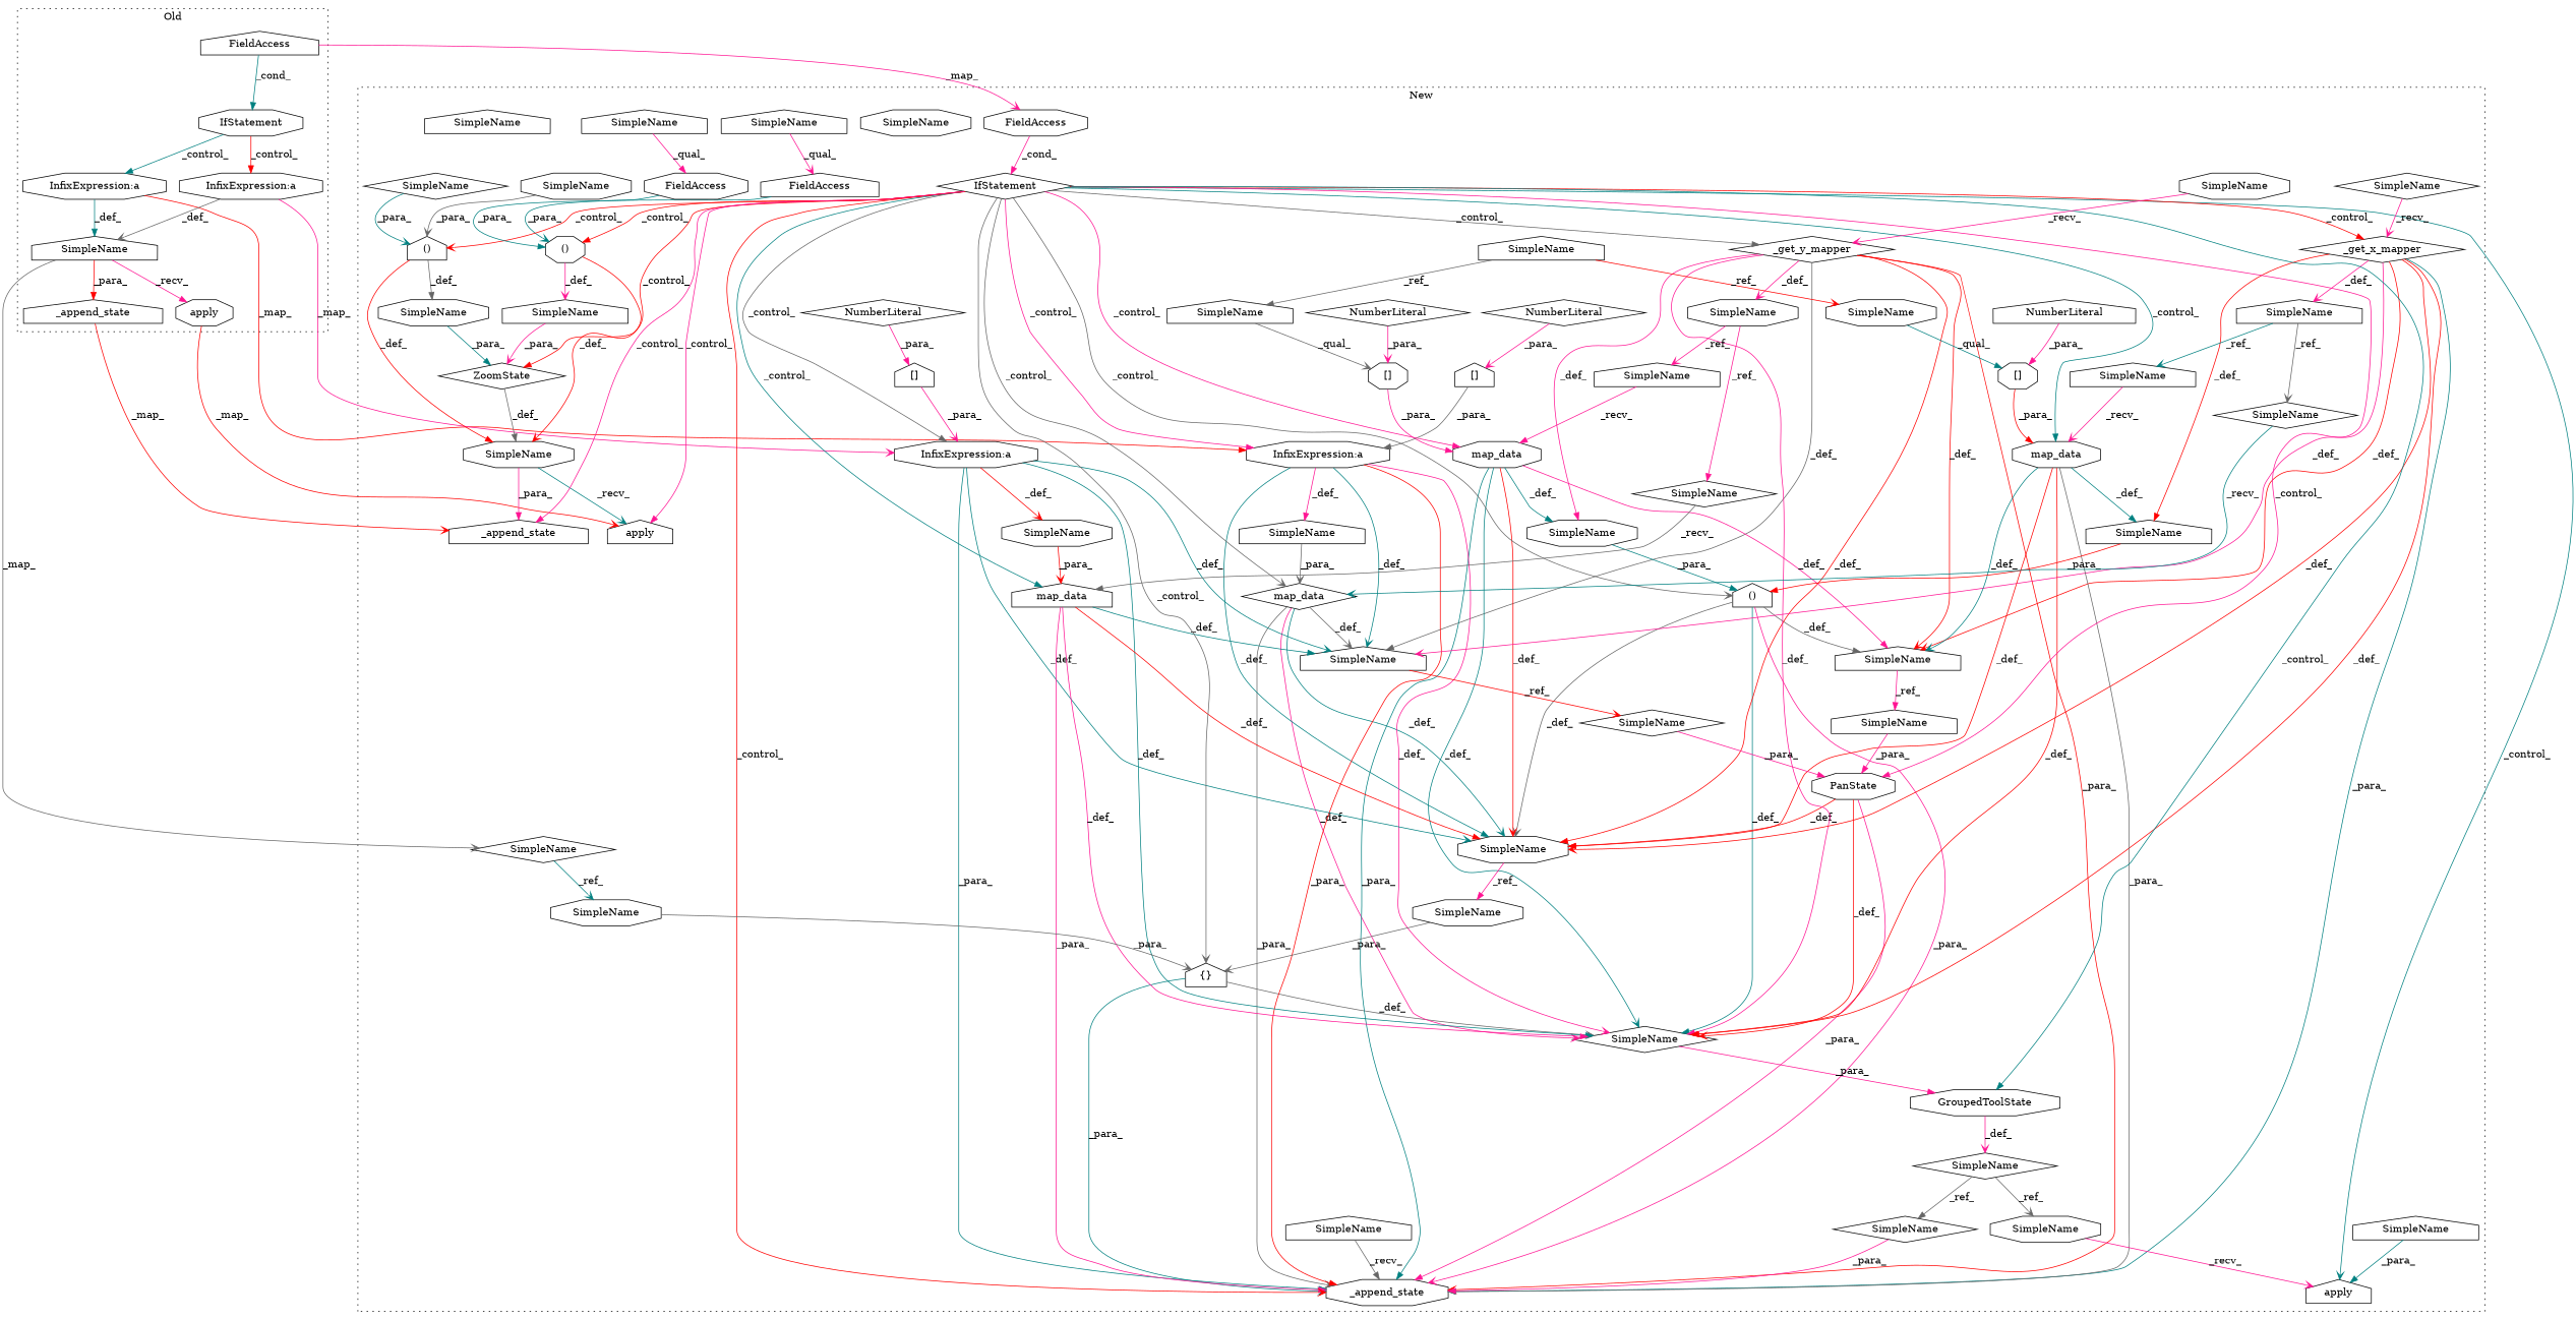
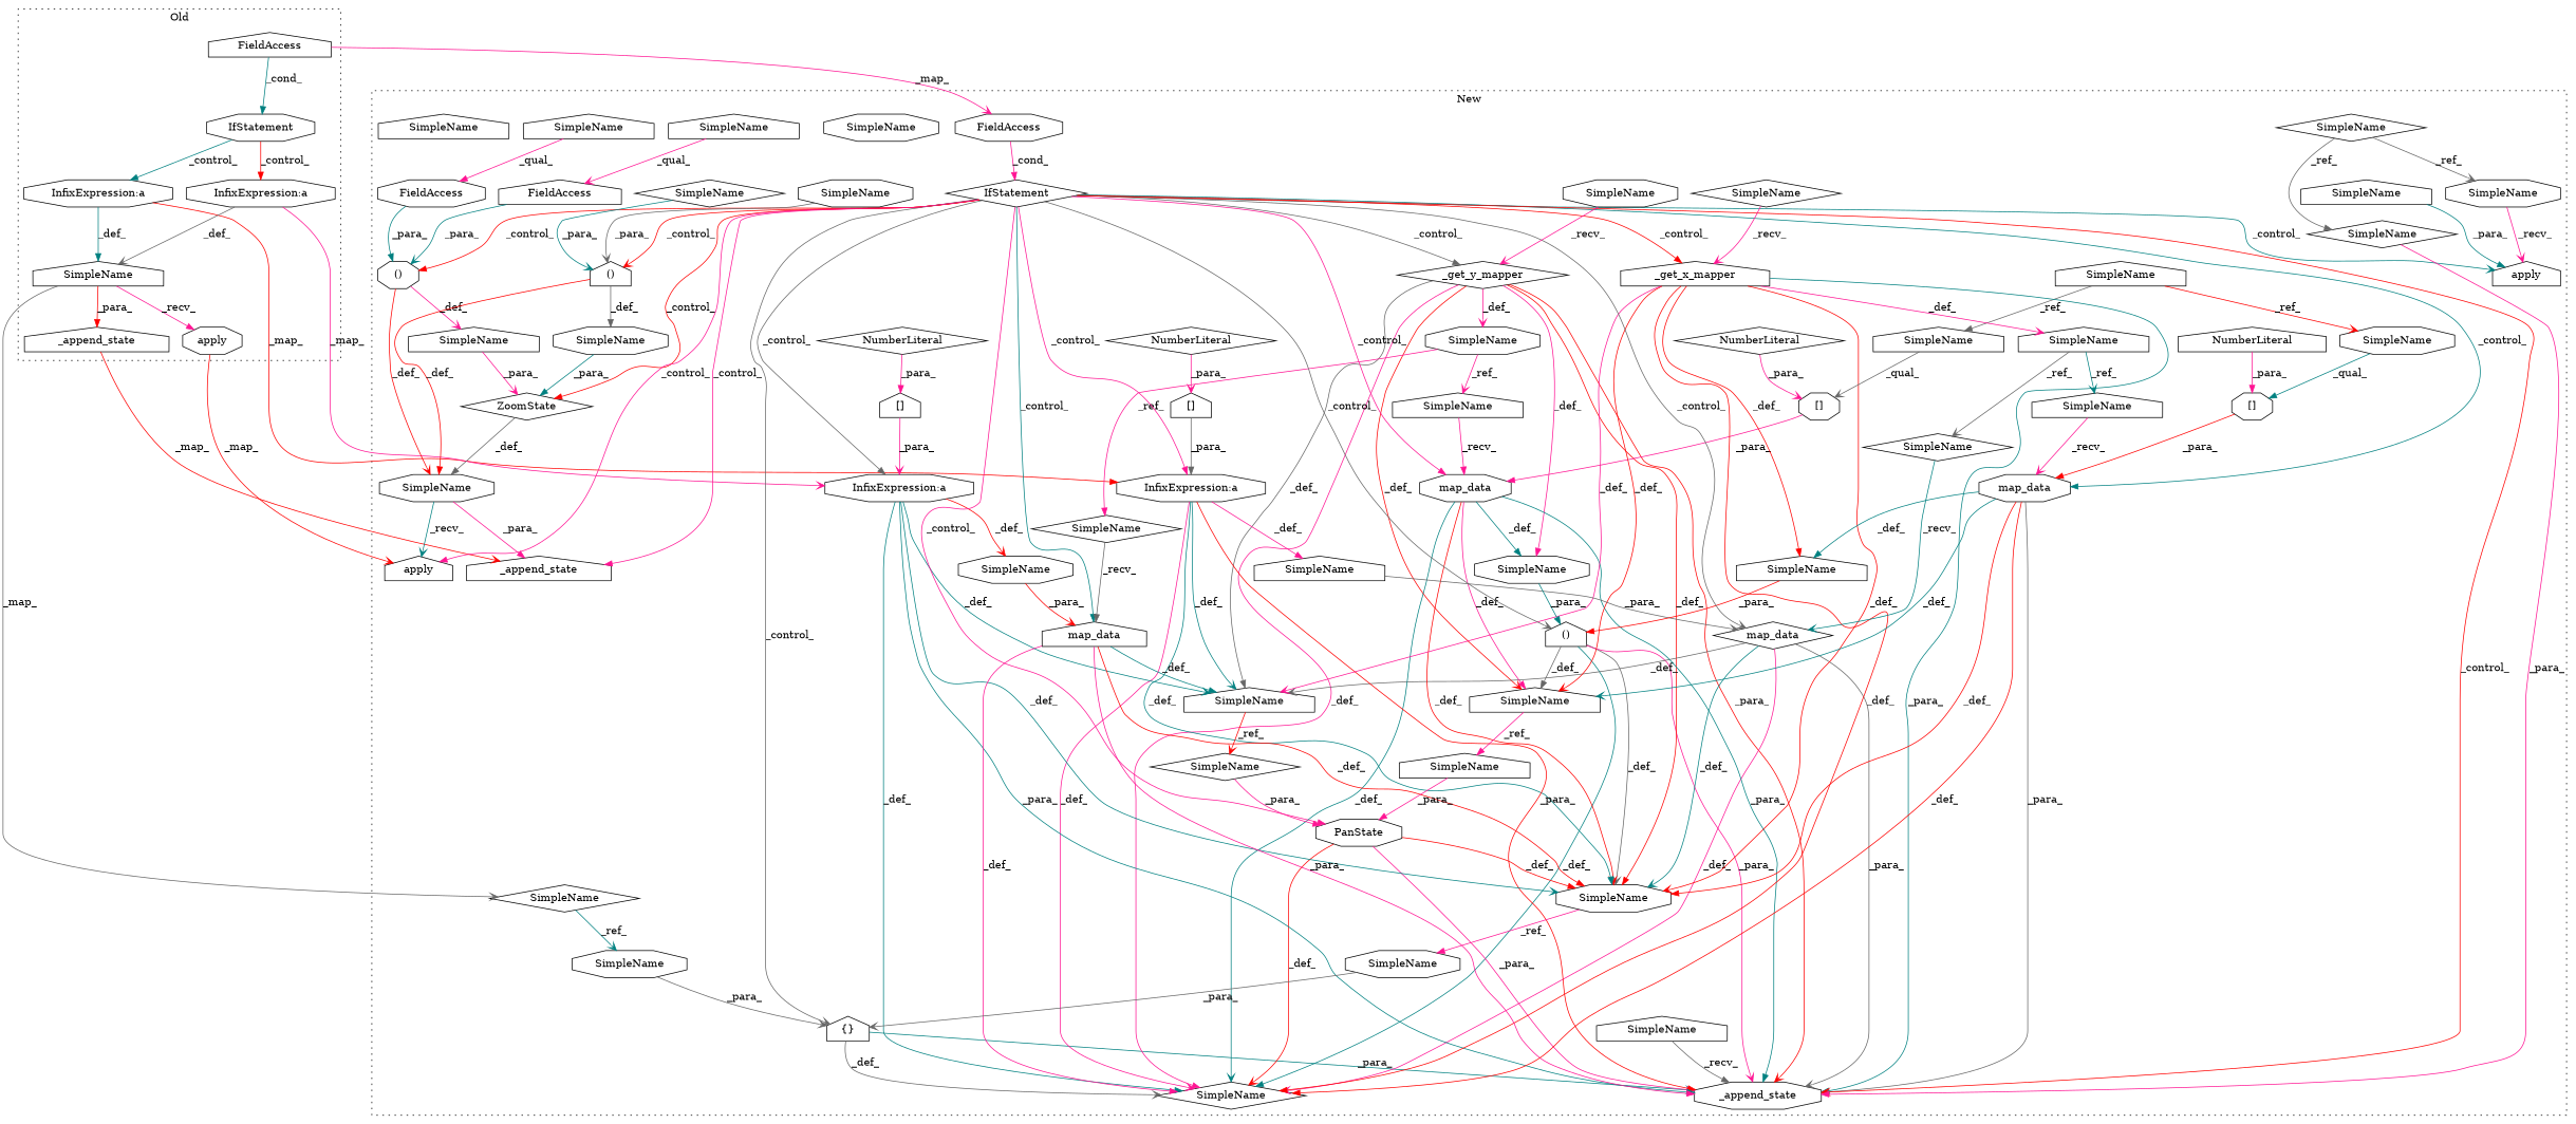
  digraph {
    node [a=42 l=4 shape=house]
    edge [arrowhead=normal color=deeppink]
    n1 [a=32 l="14,1" label=_append_state s="6274,6298"]
    n2 [l=10 label=SimpleName s=6097]
    n3 [a=27 l=3 label="InfixExpression:a" s=6039 shape=octagon]
    n4 [a=27 l=3 label="InfixExpression:a" s=6079 shape=octagon]
    n5 [a=25 l="4,2" label=IfStatement s="5926,5948" shape=octagon]
    n6 [a=22 l=18 label=FieldAccess s=5930]
    n7 [a=32 l="6,1" label=apply s="6252,6262" shape=octagon]
    n8 [a=32 l="14,1" label=_append_state s="9284,9308"]
    n9 [a=106 l=49 label="()" s=9136 shape=octagon]
    n10 [label=SimpleName l=""]
    n11 [a=32 l="17,2" label=ZoomState s="9119,9239" shape=diamond]
    n12 [a=106 l=45 label="()" s=9194]
    n13 [a=22 l=18 label=FieldAccess s=9167]
    n14 [a=32 l="6,1" label=apply s="9041,9051"]
    n15 [a=106 l=67 label="()" s=8594]
    n16 [a=4 l="1,1" label="{}" s="9003,9024"]
    n17 [a=32 l="9,1" label=PanState s="8802,8820" shape=octagon]
    n18 [a=32 l=15 label=_get_y_mapper s=8559 shape=diamond]
    n19 [l=10 label=SimpleName s=8829 shape=diamond]
    n20 [a=32 l="9,1" label=map_data s="8688,8725" shape=diamond]
    n21 [l=5 label=SimpleName s=8548 shape=octagon]
    n22 [a=32 l="9,1" label=map_data s="8640,8660" shape=octagon]
    n23 [a=2 l="9,1" label="[]" s="8649,8659" shape=octagon]
    n24 [a=34 l=1 label=NumberLiteral s=8658 shape=diamond]
    n25 [l=8 label=SimpleName s=8484]
    n26 [a=2 l="9,1" label="[]" s="8609,8619" shape=octagon]
    n27 [a=34 l=1 label=NumberLiteral s=8618]
    n28 [a=27 l=3 label="InfixExpression:a" s=8721 shape=octagon]
    n29 [a=2 l="22,1" label="[]" s="8697,8720"]
    n30 [a=34 l=1 label=NumberLiteral s=8719 shape=diamond]
    n31 [a=27 l=3 label="InfixExpression:a" s=8778 shape=octagon]
    n32 [a=2 l="22,1" label="[]" s="8754,8777"]
    n33 [a=34 l=1 label=NumberLiteral s=8776 shape=diamond]
-   n34 [a=32 l=15 label=_get_x_mapper s=8525 shape=diamond]
+   n34 [a=32 l=15 label=_get_x_mapper s=8525]
    n35 [label=SimpleName shape=octagon l=""]
    n36 [a=32 l="9,1" label=map_data s="8745,8782"]
    n37 [label=SimpleName l=""]
    n38 [a=32 l="9,1" label=map_data s="8600,8620" shape=octagon]
    n39 [l=10 label=SimpleName s=9108 shape=octagon]
    n40 [l=5 label=SimpleName s=8514]
    n41 [label=SimpleName s=8582]
    n42 [label=SimpleName shape=octagon l=""]
    n43 [label=SimpleName l=""]
    n44 [l=9 label=SimpleName s=8792 shape=octagon]
    n45 [label=SimpleName shape=octagon l=""]
    n46 [l=6 label=SimpleName s=8970 shape=diamond]
    n47 [label=SimpleName s=8670]
    n48 [label=SimpleName shape=diamond l=""]
-   n49 [a=32 l="17,1" label=GroupedToolState s="8977,9025" shape=octagon]
    n50 [a=32 l="14,1" label=_append_state s="9065,9085" shape=octagon]
    n51 [a=22 l=18 label=FieldAccess s=8456 shape=octagon]
    n52 [a=25 l="4,2" label=IfStatement s="8452,8474" shape=diamond]
    n53 [a=32 l="6,1" label=apply s="9260,9270"]
    n54 [a=22 l=18 label=FieldAccess s=9136 shape=octagon]
    n55 [l=5 label=SimpleName s=8682 shape=diamond]
    n56 [l=5 label=SimpleName s=8594]
    n57 [l=5 label=SimpleName s=8634]
    n58 [l=5 label=SimpleName s=8739 shape=diamond]
    n59 [l=8 label=SimpleName s=8649]
    n60 [l=8 label=SimpleName s=8609 shape=octagon]
    n61 [l=16 label=SimpleName s=9194 shape=octagon]
    n62 [l=6 label=SimpleName s=9034 shape=octagon]
    n63 [l=6 label=SimpleName s=9079 shape=diamond]
    n64 [l=16 label=SimpleName s=9194 shape=octagon]
    n65 [label=SimpleName s=9167]
    n66 [label=SimpleName s=9060]
    n67 [label=SimpleName s=9136]
    n68 [label=SimpleName s=8554 shape=octagon]
    n69 [label=SimpleName s=9047]
    n70 [label=SimpleName s=8520 shape=diamond]
    n71 [label=SimpleName s=8811 shape=diamond]
    n72 [l=9 label=SimpleName s=9004 shape=octagon]
    n73 [l=10 label=SimpleName s=9014 shape=octagon]
    n74 [label=SimpleName s=8816]
    n75 [l=16 label=SimpleName s=9223]
    n76 [l=16 label=SimpleName s=9223 shape=diamond]
    subgraph cluster_1 {
      label=Old
      style=dotted
      n1
      n2
      n3
      n4
      n5
      n6
      n7
    }
    subgraph cluster_2 {
      label=New
      style=dotted
      n8
      n9
      n10
      n11
      n12
      n13
      n14
      n15
      n16
      n17
      n18
      n19
      n20
      n21
      n22
      n23
      n24
      n25
      n26
      n27
      n28
      n29
      n30
      n31
      n32
      n33
      n34
      n35
      n36
      n37
      n38
      n39
      n40
      n41
      n42
      n43
      n44
      n45
      n46
      n47
      n48
-     n49
      n50
      n51
      n52
      n53
      n54
      n55
      n56
      n57
      n58
      n59
      n60
      n61
      n62
      n63
      n64
      n65
      n66
      n67
      n68
      n69
      n70
      n71
      n72
      n73
      n74
      n75
      n76
    }
    n1 -> n8 [arrowhead=vee color=red label=_map_]
    n2 -> n1 [color=red label=_para_]
    n2 -> n7 [label=_recv_]
    n2 -> n19 [arrowhead=vee color=gray40 label=_map_]
    n3 -> n2 [color=teal label=_def_]
    n3 -> n28 [color=red label=_map_]
    n4 -> n2 [arrowhead=vee color=gray40 label=_def_]
    n4 -> n31 [arrowhead=vee label=_map_]
    n5 -> n3 [color=teal label=_control_]
    n5 -> n4 [color=red label=_control_]
    n6 -> n5 [color=teal label=_cond_]
    n6 -> n51 [arrowhead=vee label=_map_]
    n7 -> n53 [arrowhead=vee color=red label=_map_]
    n9 -> n10 [arrowhead=vee label=_def_]
    n9 -> n39 [arrowhead=vee color=red label=_def_]
    n10 -> n11 [arrowhead=vee label=_para_]
    n11 -> n39 [color=gray40 label=_def_]
    n12 -> n39 [color=red label=_def_]
    n12 -> n42 [color=gray40 label=_def_]
    n13 -> n9 [arrowhead=vee color=teal label=_para_]
    n15 -> n41 [color=gray40 label=_def_]
    n15 -> n44 [arrowhead=vee color=gray40 label=_def_]
    n15 -> n48 [color=teal label=_def_]
    n15 -> n50 [arrowhead=vee label=_para_]
    n16 -> n48 [arrowhead=vee color=gray40 label=_def_]
    n16 -> n50 [arrowhead=vee color=teal label=_para_]
    n17 -> n44 [color=red label=_def_]
    n17 -> n48 [arrowhead=vee color=red label=_def_]
    n17 -> n50 [label=_para_]
    n18 -> n21 [arrowhead=vee label=_def_]
    n18 -> n41 [arrowhead=vee color=red label=_def_]
    n18 -> n44 [color=red label=_def_]
    n18 -> n45 [label=_def_]
    n18 -> n47 [color=gray40 label=_def_]
    n18 -> n48 [label=_def_]
    n18 -> n50 [arrowhead=vee color=red label=_para_]
    n19 -> n73 [arrowhead=vee color=teal label=_ref_]
    n20 -> n44 [arrowhead=vee color=teal label=_def_]
    n20 -> n47 [arrowhead=vee color=gray40 label=_def_]
    n20 -> n48 [arrowhead=vee label=_def_]
    n20 -> n50 [arrowhead=vee color=gray40 label=_para_]
    n21 -> n57 [arrowhead=vee label=_ref_]
    n21 -> n58 [label=_ref_]
    n22 -> n41 [label=_def_]
    n22 -> n44 [arrowhead=vee color=red label=_def_]
    n22 -> n45 [color=teal label=_def_]
    n22 -> n48 [arrowhead=vee color=teal label=_def_]
    n22 -> n50 [color=teal label=_para_]
    n23 -> n22 [label=_para_]
    n24 -> n23 [arrowhead=vee label=_para_]
    n25 -> n59 [color=gray40 label=_ref_]
    n25 -> n60 [arrowhead=vee color=red label=_ref_]
    n26 -> n38 [color=red label=_para_]
    n27 -> n26 [label=_para_]
    n28 -> n37 [label=_def_]
    n28 -> n44 [color=teal label=_def_]
    n28 -> n47 [arrowhead=vee color=teal label=_def_]
    n28 -> n48 [arrowhead=vee label=_def_]
    n28 -> n50 [color=red label=_para_]
    n29 -> n28 [color=gray40 label=_para_]
    n30 -> n29 [arrowhead=vee label=_para_]
    n31 -> n35 [arrowhead=vee color=red label=_def_]
    n31 -> n44 [arrowhead=vee color=teal label=_def_]
    n31 -> n47 [arrowhead=vee color=teal label=_def_]
    n31 -> n48 [color=teal label=_def_]
    n31 -> n50 [color=teal label=_para_]
    n32 -> n31 [arrowhead=vee label=_para_]
    n33 -> n32 [label=_para_]
    n34 -> n40 [arrowhead=vee label=_def_]
    n34 -> n41 [arrowhead=vee color=red label=_def_]
    n34 -> n43 [color=red label=_def_]
    n34 -> n44 [arrowhead=vee color=red label=_def_]
    n34 -> n47 [arrowhead=vee label=_def_]
    n34 -> n48 [color=red label=_def_]
    n34 -> n50 [color=teal label=_para_]
    n35 -> n36 [arrowhead=vee color=red label=_para_]
    n36 -> n44 [color=red label=_def_]
    n36 -> n47 [color=teal label=_def_]
    n36 -> n48 [label=_def_]
    n36 -> n50 [label=_para_]
    n37 -> n20 [arrowhead=vee color=gray40 label=_para_]
    n38 -> n41 [arrowhead=vee color=teal label=_def_]
    n38 -> n43 [color=teal label=_def_]
    n38 -> n44 [color=red label=_def_]
    n38 -> n48 [color=red label=_def_]
    n38 -> n50 [color=gray40 label=_para_]
    n39 -> n8 [label=_para_]
    n39 -> n53 [arrowhead=vee color=teal label=_recv_]
    n40 -> n55 [arrowhead=vee color=gray40 label=_ref_]
    n40 -> n56 [arrowhead=vee color=teal label=_ref_]
    n41 -> n74 [label=_ref_]
    n42 -> n11 [color=teal label=_para_]
    n43 -> n15 [color=red label=_para_]
    n44 -> n72 [label=_ref_]
    n45 -> n15 [color=teal label=_para_]
    n46 -> n62 [arrowhead=vee color=gray40 label=_ref_]
    n46 -> n63 [color=gray40 label=_ref_]
    n47 -> n71 [arrowhead=vee color=red label=_ref_]
-   n48 -> n49 [label=_para_]
-   n49 -> n46 [arrowhead=vee label=_def_]
    n51 -> n52 [label=_cond_]
    n52 -> n8 [label=_control_]
    n52 -> n9 [color=red label=_control_]
    n52 -> n11 [color=red label=_control_]
    n52 -> n12 [arrowhead=vee color=red label=_control_]
    n52 -> n14 [arrowhead=vee color=teal label=_control_]
    n52 -> n15 [arrowhead=vee color=gray40 label=_control_]
    n52 -> n16 [arrowhead=vee color=gray40 label=_control_]
    n52 -> n17 [label=_control_]
    n52 -> n18 [color=gray40 label=_control_]
    n52 -> n20 [arrowhead=vee color=gray40 label=_control_]
    n52 -> n22 [label=_control_]
    n52 -> n28 [label=_control_]
    n52 -> n31 [color=gray40 label=_control_]
    n52 -> n34 [color=red label=_control_]
    n52 -> n36 [color=teal label=_control_]
    n52 -> n38 [color=teal label=_control_]
-   n52 -> n49 [color=teal label=_control_]
    n52 -> n50 [arrowhead=vee color=red label=_control_]
    n52 -> n53 [label=_control_]
    n54 -> n9 [color=teal label=_para_]
    n55 -> n20 [arrowhead=vee color=teal label=_recv_]
    n56 -> n38 [arrowhead=vee label=_recv_]
    n57 -> n22 [label=_recv_]
    n58 -> n36 [color=gray40 label=_recv_]
    n59 -> n23 [arrowhead=vee color=gray40 label=_qual_]
    n60 -> n26 [color=teal label=_qual_]
    n62 -> n14 [arrowhead=vee label=_recv_]
    n63 -> n50 [label=_para_]
    n64 -> n12 [arrowhead=vee color=gray40 label=_para_]
    n65 -> n13 [arrowhead=vee label=_qual_]
    n66 -> n50 [color=gray40 label=_recv_]
    n67 -> n54 [label=_qual_]
    n68 -> n18 [arrowhead=vee label=_recv_]
    n69 -> n14 [color=teal label=_para_]
    n70 -> n34 [arrowhead=vee label=_recv_]
    n71 -> n17 [label=_para_]
    n72 -> n16 [arrowhead=vee color=gray40 label=_para_]
    n73 -> n16 [arrowhead=vee color=gray40 label=_para_]
    n74 -> n17 [label=_para_]
    n76 -> n12 [arrowhead=vee color=teal label=_para_]
  }
